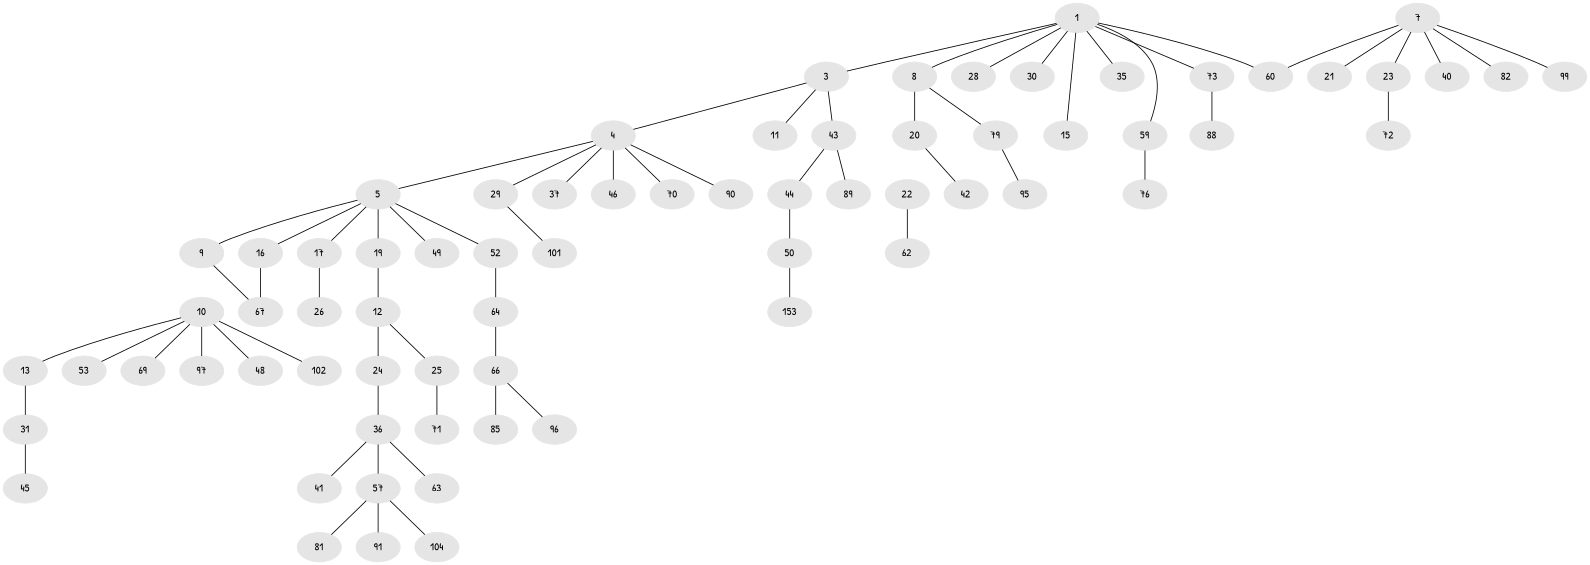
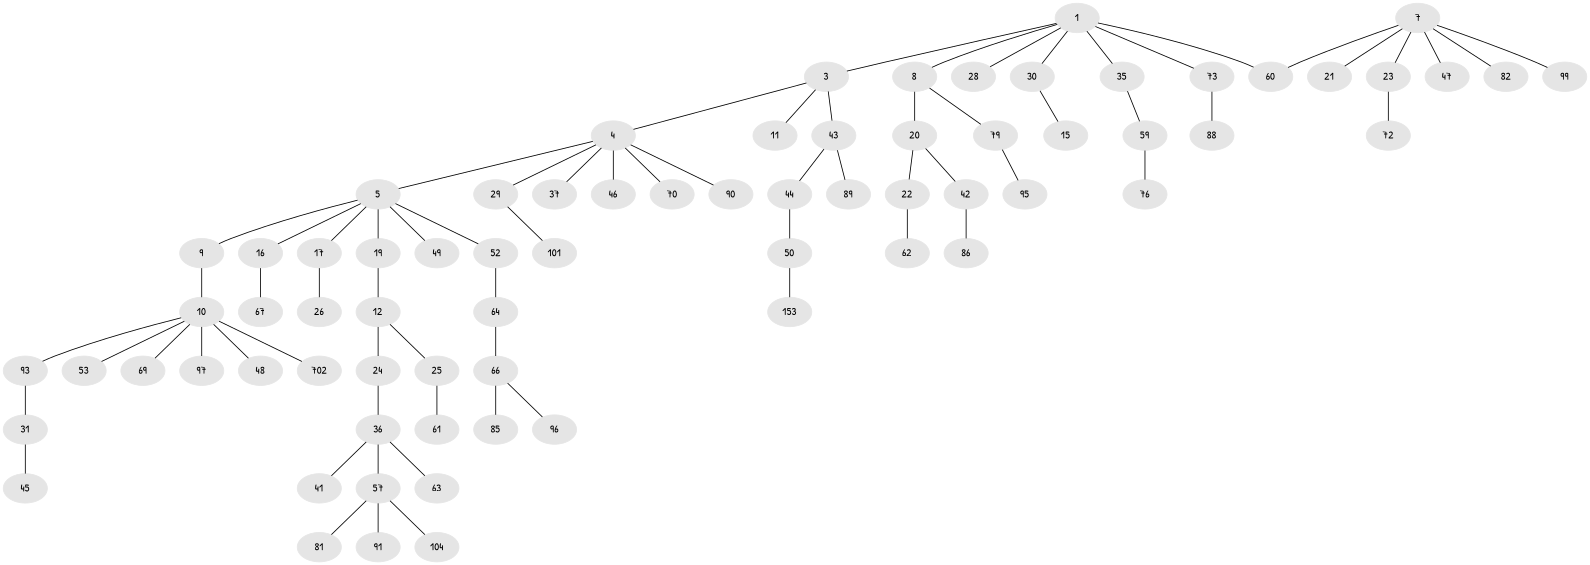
  graph {
    fontname="Patrick Hand"
    node [color=gray90 fontname="Patrick Hand" style=filled]
    edge [fontname="Patrick Hand"]
    1 [super="+2"]
    3 [super="+27"]
    8
    28
    30
    35
    n7 [label=15 super="+93"]
    59 [super="+65"]
    73
    60
    4 [super="+34"]
    11
    43
    7 [super="+18"]
    21 [super="+68"]
    23 [super="+75"]
-   40
+   40 [label=47]
    82 [super="+94"]
    99
    20 [super="+33"]
    79 [super="+83"]
    76
    n23 [label=88]
    5 [super="+6"]
    29 [super="+38"]
    37
    46 [super="+56"]
    70
    90
    44
    89
    9 [super="+15"]
    16
    17
    19
    49 [super="+84"]
    52 [super="+54"]
    101
    10 [super="+74"]
    12 [super="+14"]
    24
    25 [super="+58"]
    67 [super="+100"]
    26 [super="+39"]
    64 [super="+92"]
    72
    22
    42 [super="+88"]
    95
-   13 [super="+51"]
+   13 [super="+51" label=93]
    53
    69
    97
    n54 [label=48]
-   102
+   102 [label=702]
    31 [super="+32"]
    36 [super="+47"]
-   61 [super="+87" label=71]
+   61 [super="+87"]
    45 [super="+106"]
    62 [super="+107"]
+   86
    41 [super="+48"]
    57 [super="+71"]
    63
    66 [super="+77"]
    81
    91
    104
    50 [super="+80"]
    n70 [label=153 super="+108"]
    85
    96
    1 -- 3
    1 -- 8
    1 -- 28
    1 -- 30
    1 -- 35
-   1 -- n7
-   1 -- 59
+   30 -- n7
+   35 -- 59
    1 -- 73
    1 -- 60
    3 -- 4
    3 -- 11
    3 -- 43
    8 -- 20
    8 -- 79
    59 -- 76
    73 -- n23
    4 -- 5
    4 -- 29
    4 -- 37
    4 -- 46
    4 -- 70
    4 -- 90
    43 -- 44
    43 -- 89
    7 -- 60
    7 -- 21
    7 -- 23
    7 -- 40
    7 -- 82
    7 -- 99
    23 -- 72
+   20 -- 22
    20 -- 42
    79 -- 95
    5 -- 9
    5 -- 16
    5 -- 17
    5 -- 19
    5 -- 49
    5 -- 52
    29 -- 101
    44 -- 50
-   9 -- 67
+   9 -- 10
    16 -- 67
    17 -- 26
    19 -- 12
    52 -- 64
    10 -- 13
    10 -- 53
    10 -- 69
    10 -- 97
    10 -- n54
    10 -- 102
    12 -- 24
    12 -- 25
    24 -- 36
    25 -- 61
    64 -- 66
    22 -- 62
+   42 -- 86
    13 -- 31
    31 -- 45
    36 -- 41
    36 -- 57
    36 -- 63
    57 -- 81
    57 -- 91
    57 -- 104
    66 -- 85
    66 -- 96
    50 -- n70
  }
